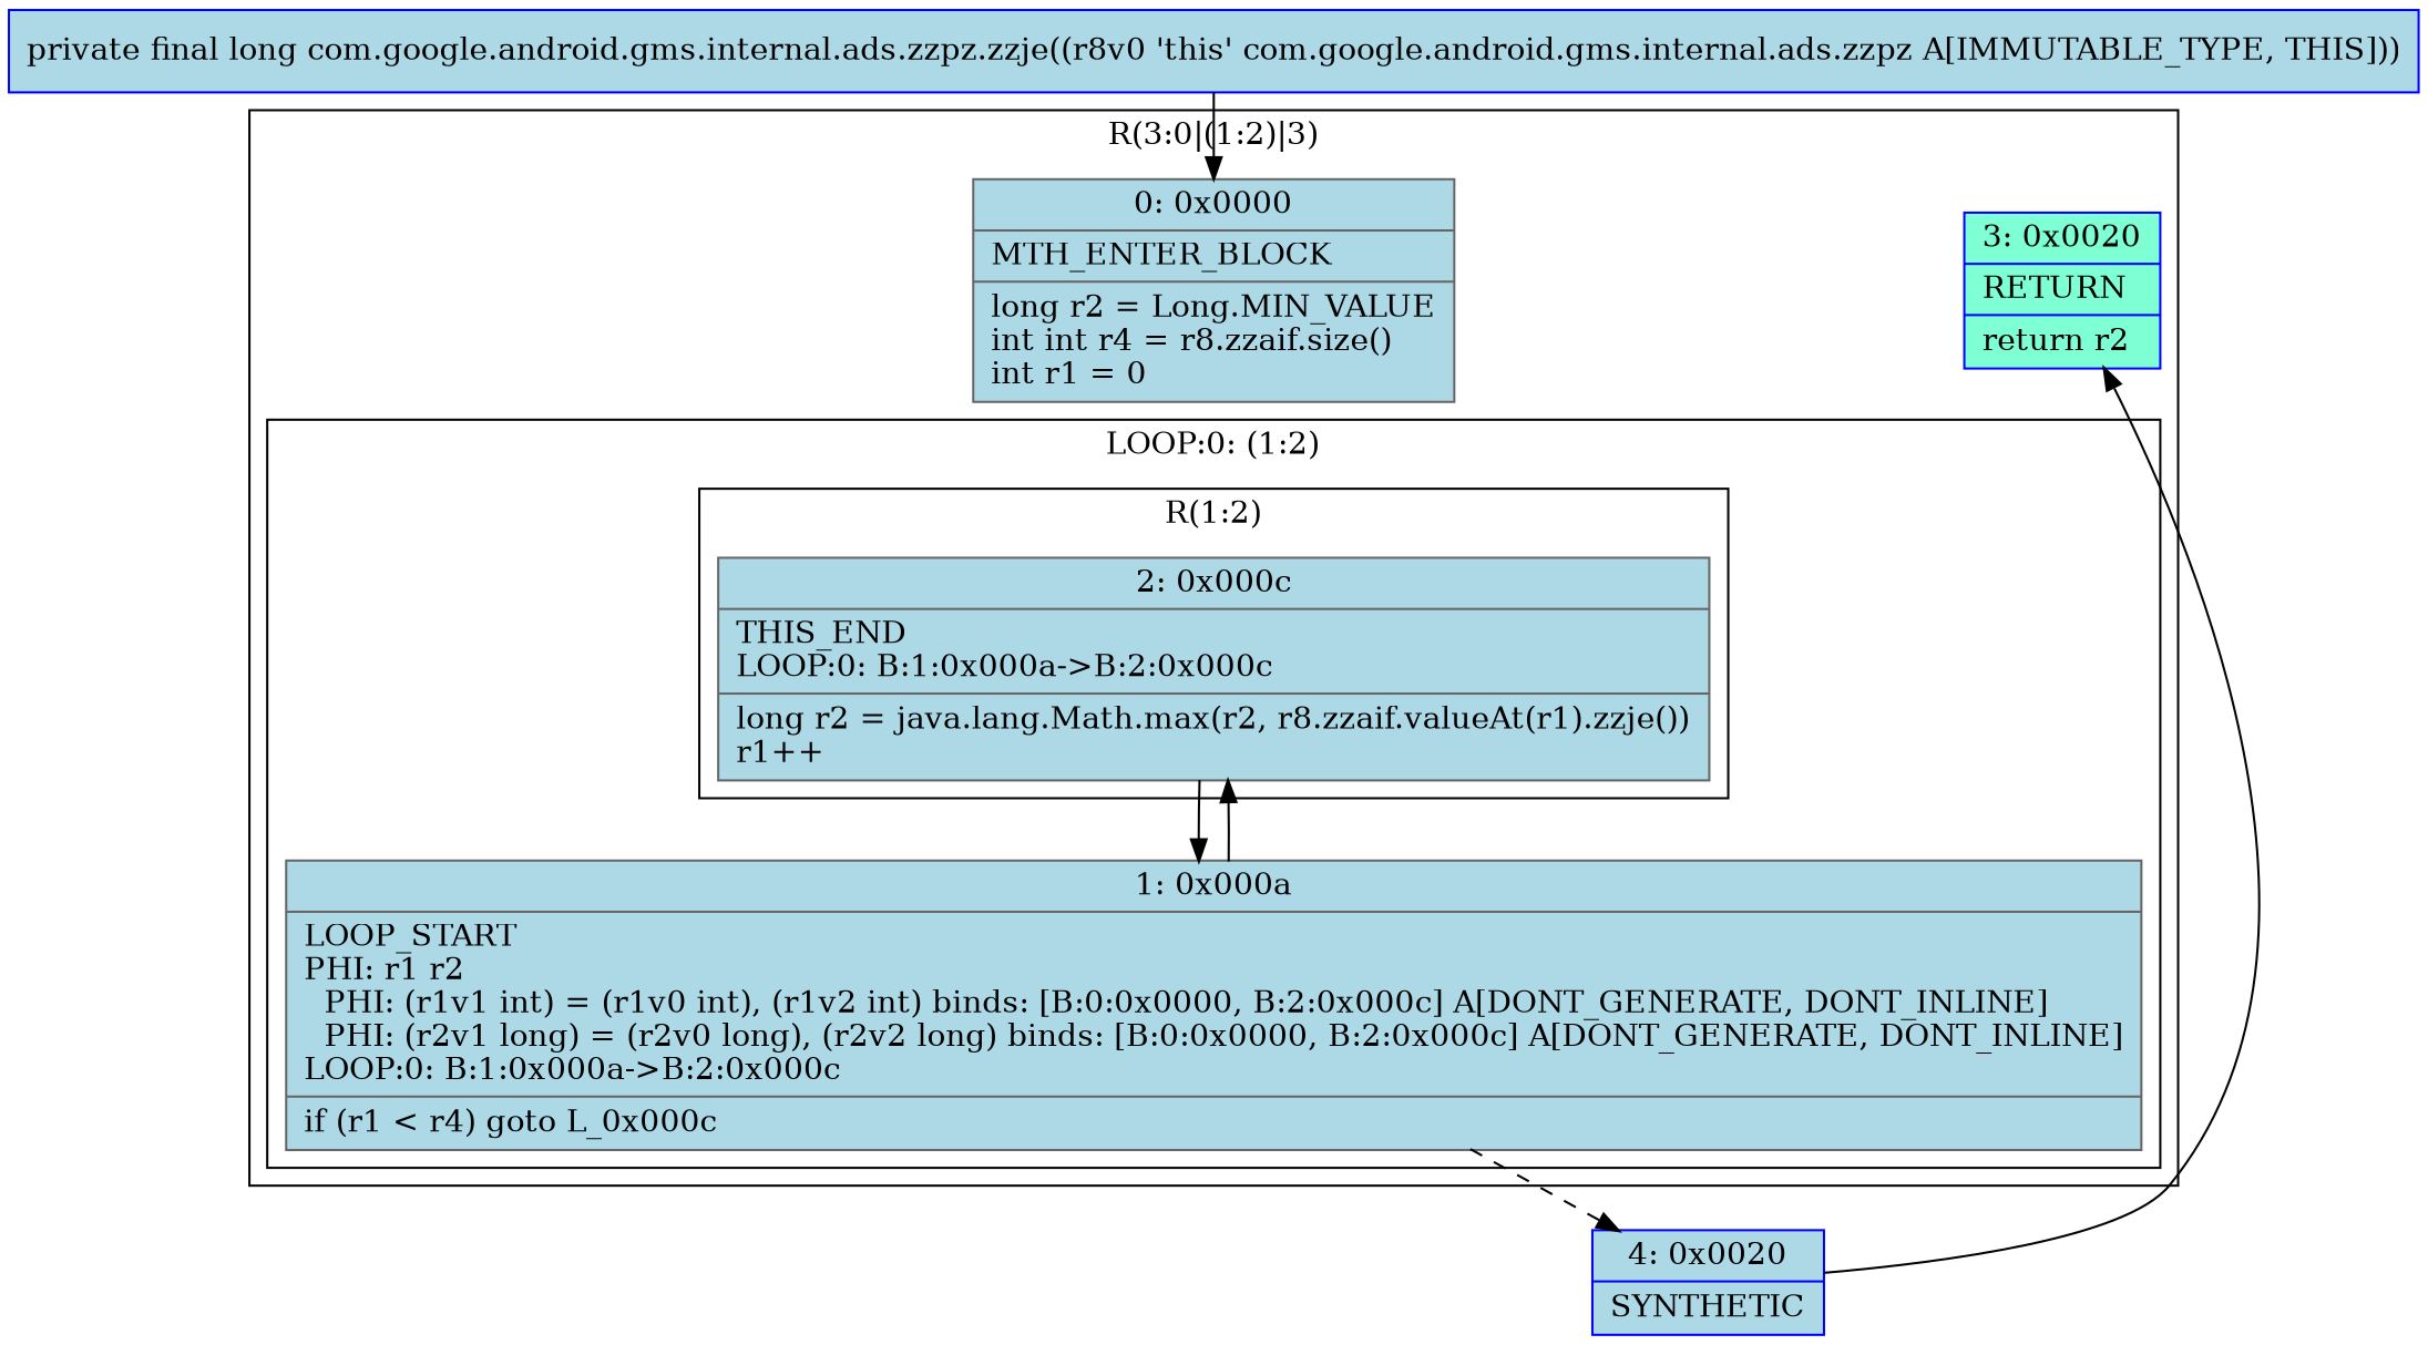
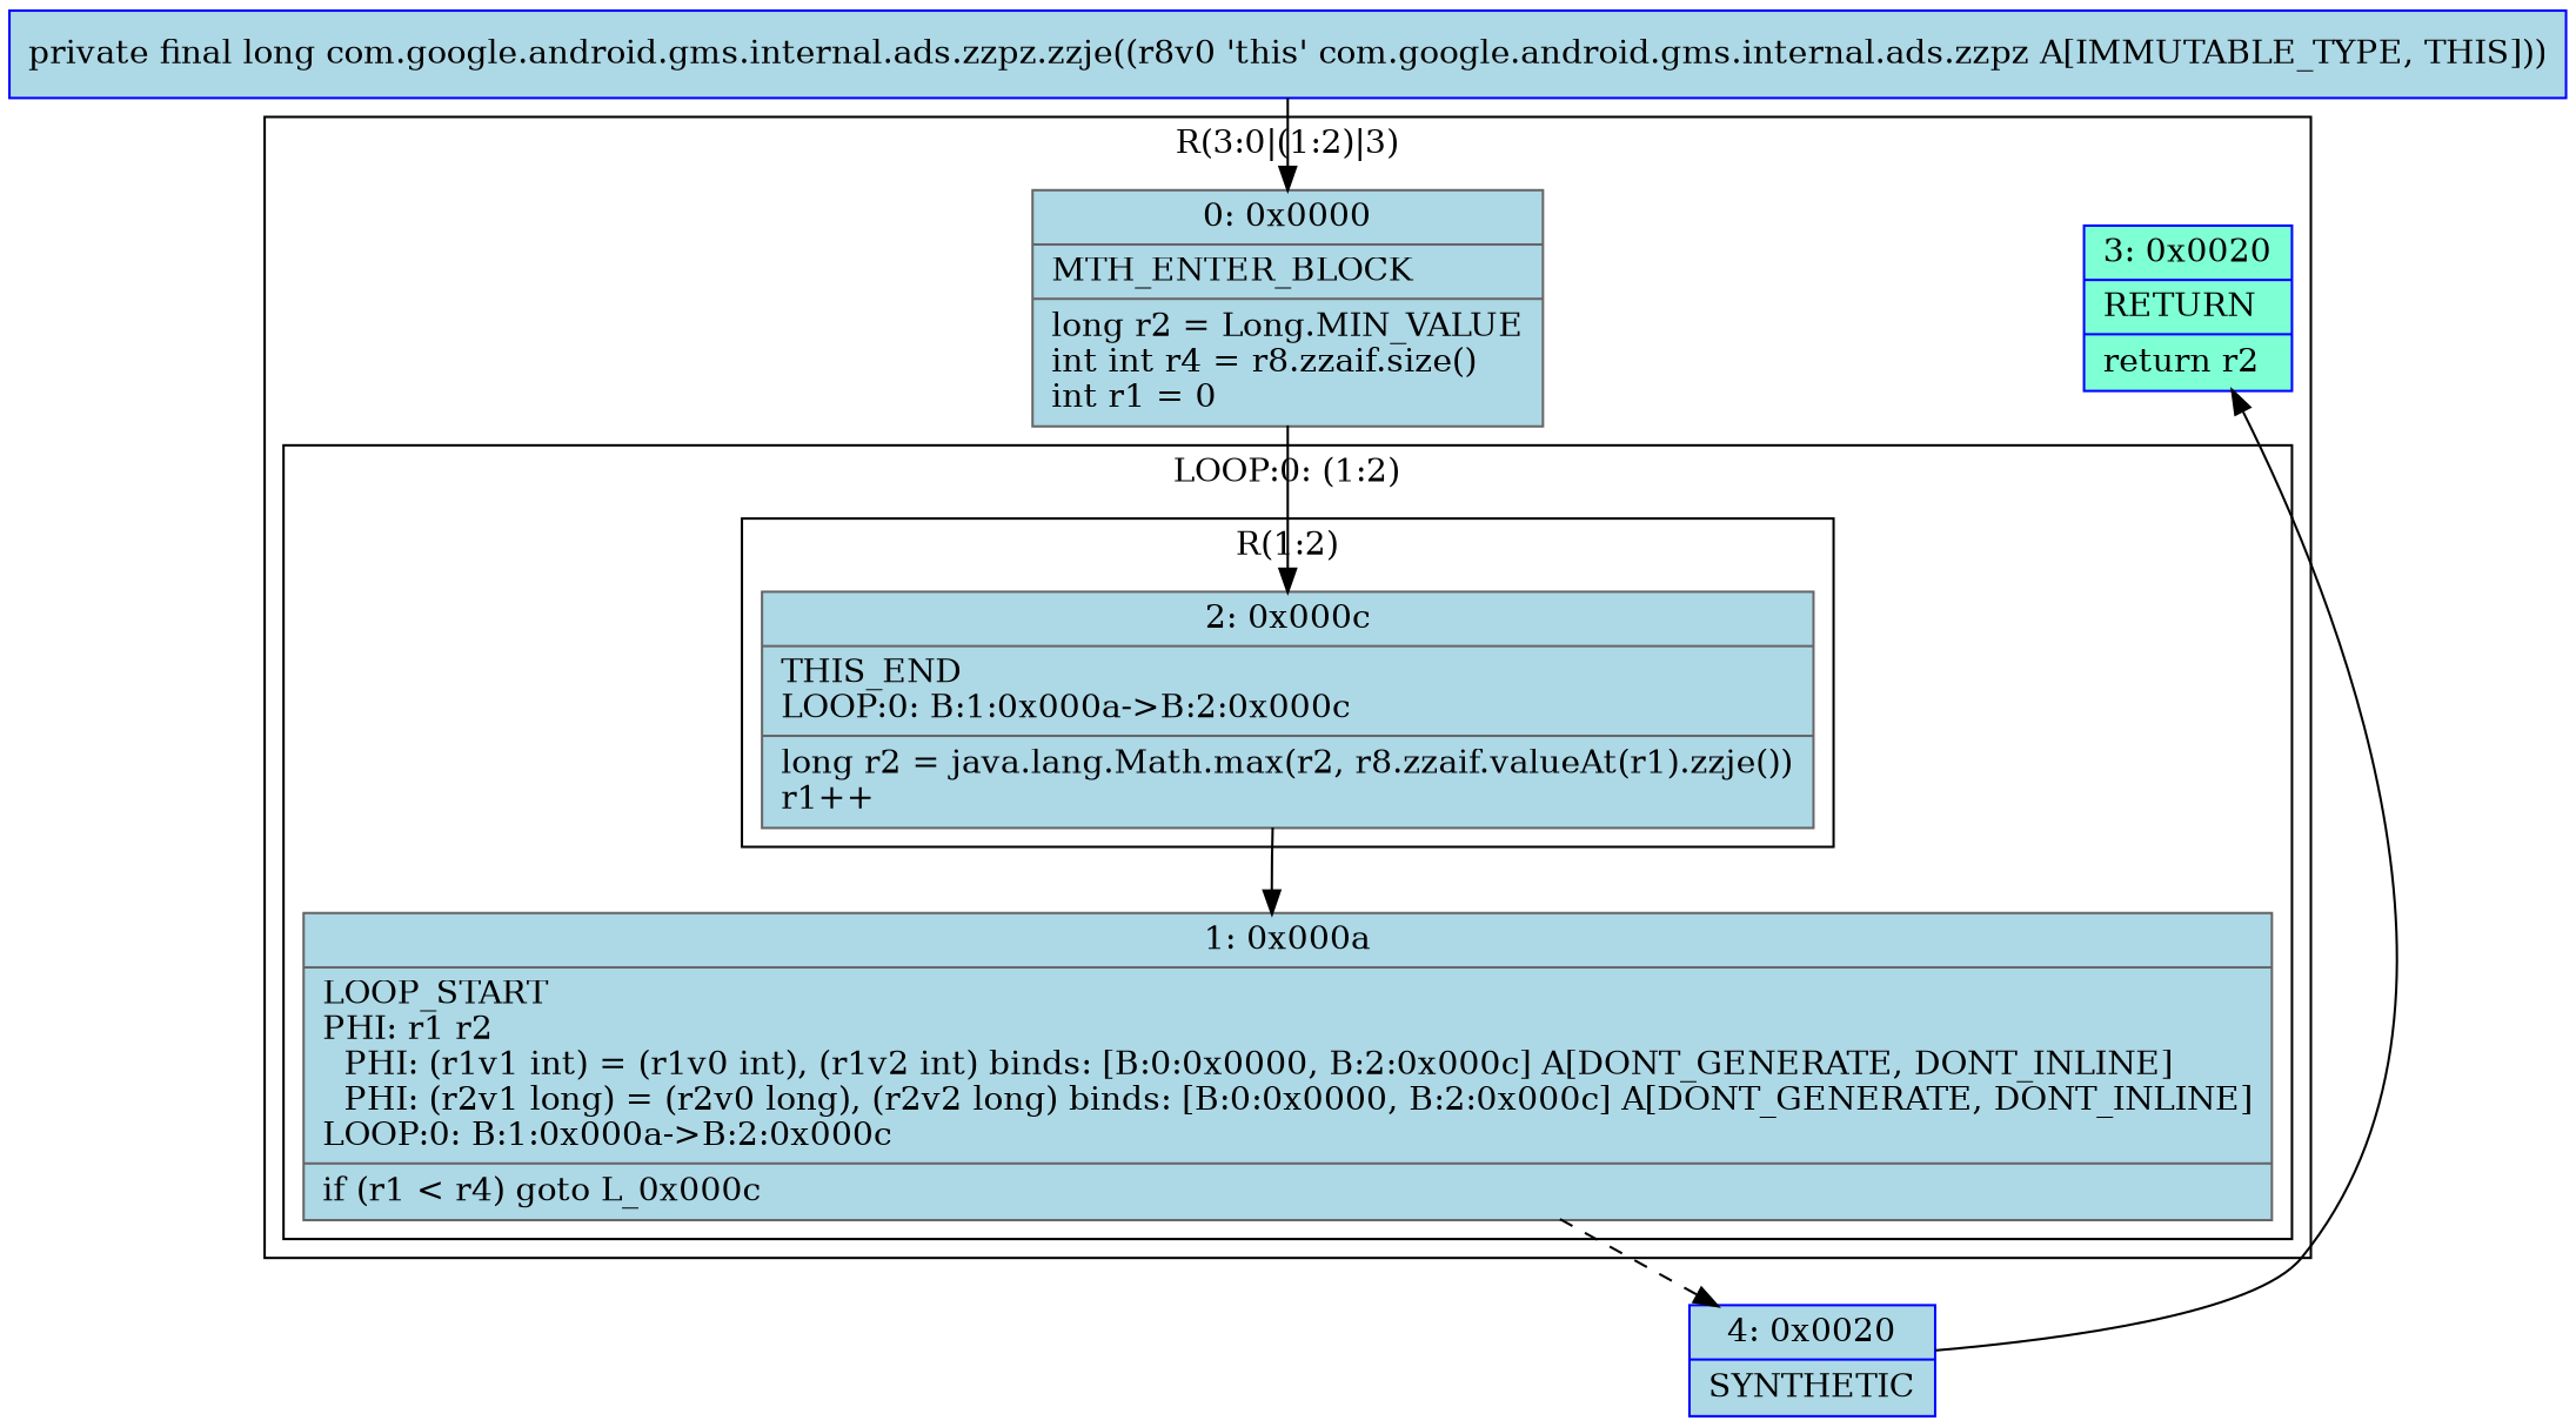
  digraph {
    node [color=gray40 fillcolor=lightblue shape=record style=filled]
    n1 [label="{2\:\ 0x000c|THIS_END\lLOOP:0: B:1:0x000a\-\>B:2:0x000c\l|long r2 = java.lang.Math.max(r2, r8.zzaif.valueAt(r1).zzje())\lr1++\l}"]
    n2 [label="{1\:\ 0x000a|LOOP_START\lPHI: r1 r2 \l  PHI: (r1v1 int) = (r1v0 int), (r1v2 int) binds: [B:0:0x0000, B:2:0x000c] A[DONT_GENERATE, DONT_INLINE]\l  PHI: (r2v1 long) = (r2v0 long), (r2v2 long) binds: [B:0:0x0000, B:2:0x000c] A[DONT_GENERATE, DONT_INLINE]\lLOOP:0: B:1:0x000a\-\>B:2:0x000c\l|if (r1 \< r4) goto L_0x000c\l}"]
    n3 [label="{0\:\ 0x0000|MTH_ENTER_BLOCK\l|long r2 = Long.MIN_VALUE\lint int r4 = r8.zzaif.size()\lint r1 = 0\l}"]
    n4 [color=blue fillcolor=aquamarine label="{3\:\ 0x0020|RETURN\l|return r2\l}"]
    n5 [color=blue label="{4\:\ 0x0020|SYNTHETIC\l}"]
    n6 [color=blue label="{private final long com.google.android.gms.internal.ads.zzpz.zzje((r8v0 'this' com.google.android.gms.internal.ads.zzpz A[IMMUTABLE_TYPE, THIS])) }"]
    subgraph cluster_1 {
      label="R(3:0|(1:2)|3)"
      n3
      n4
      subgraph cluster_2 {
        label="LOOP:0: (1:2)"
        n2
        subgraph cluster_3 {
          label="R(1:2)"
          n1
        }
      }
    }
    n1 -> n2
-   n2 -> n1
+   n3 -> n1
    n2 -> n5 [style=dashed]
    n5 -> n4
    n6 -> n3
  }
